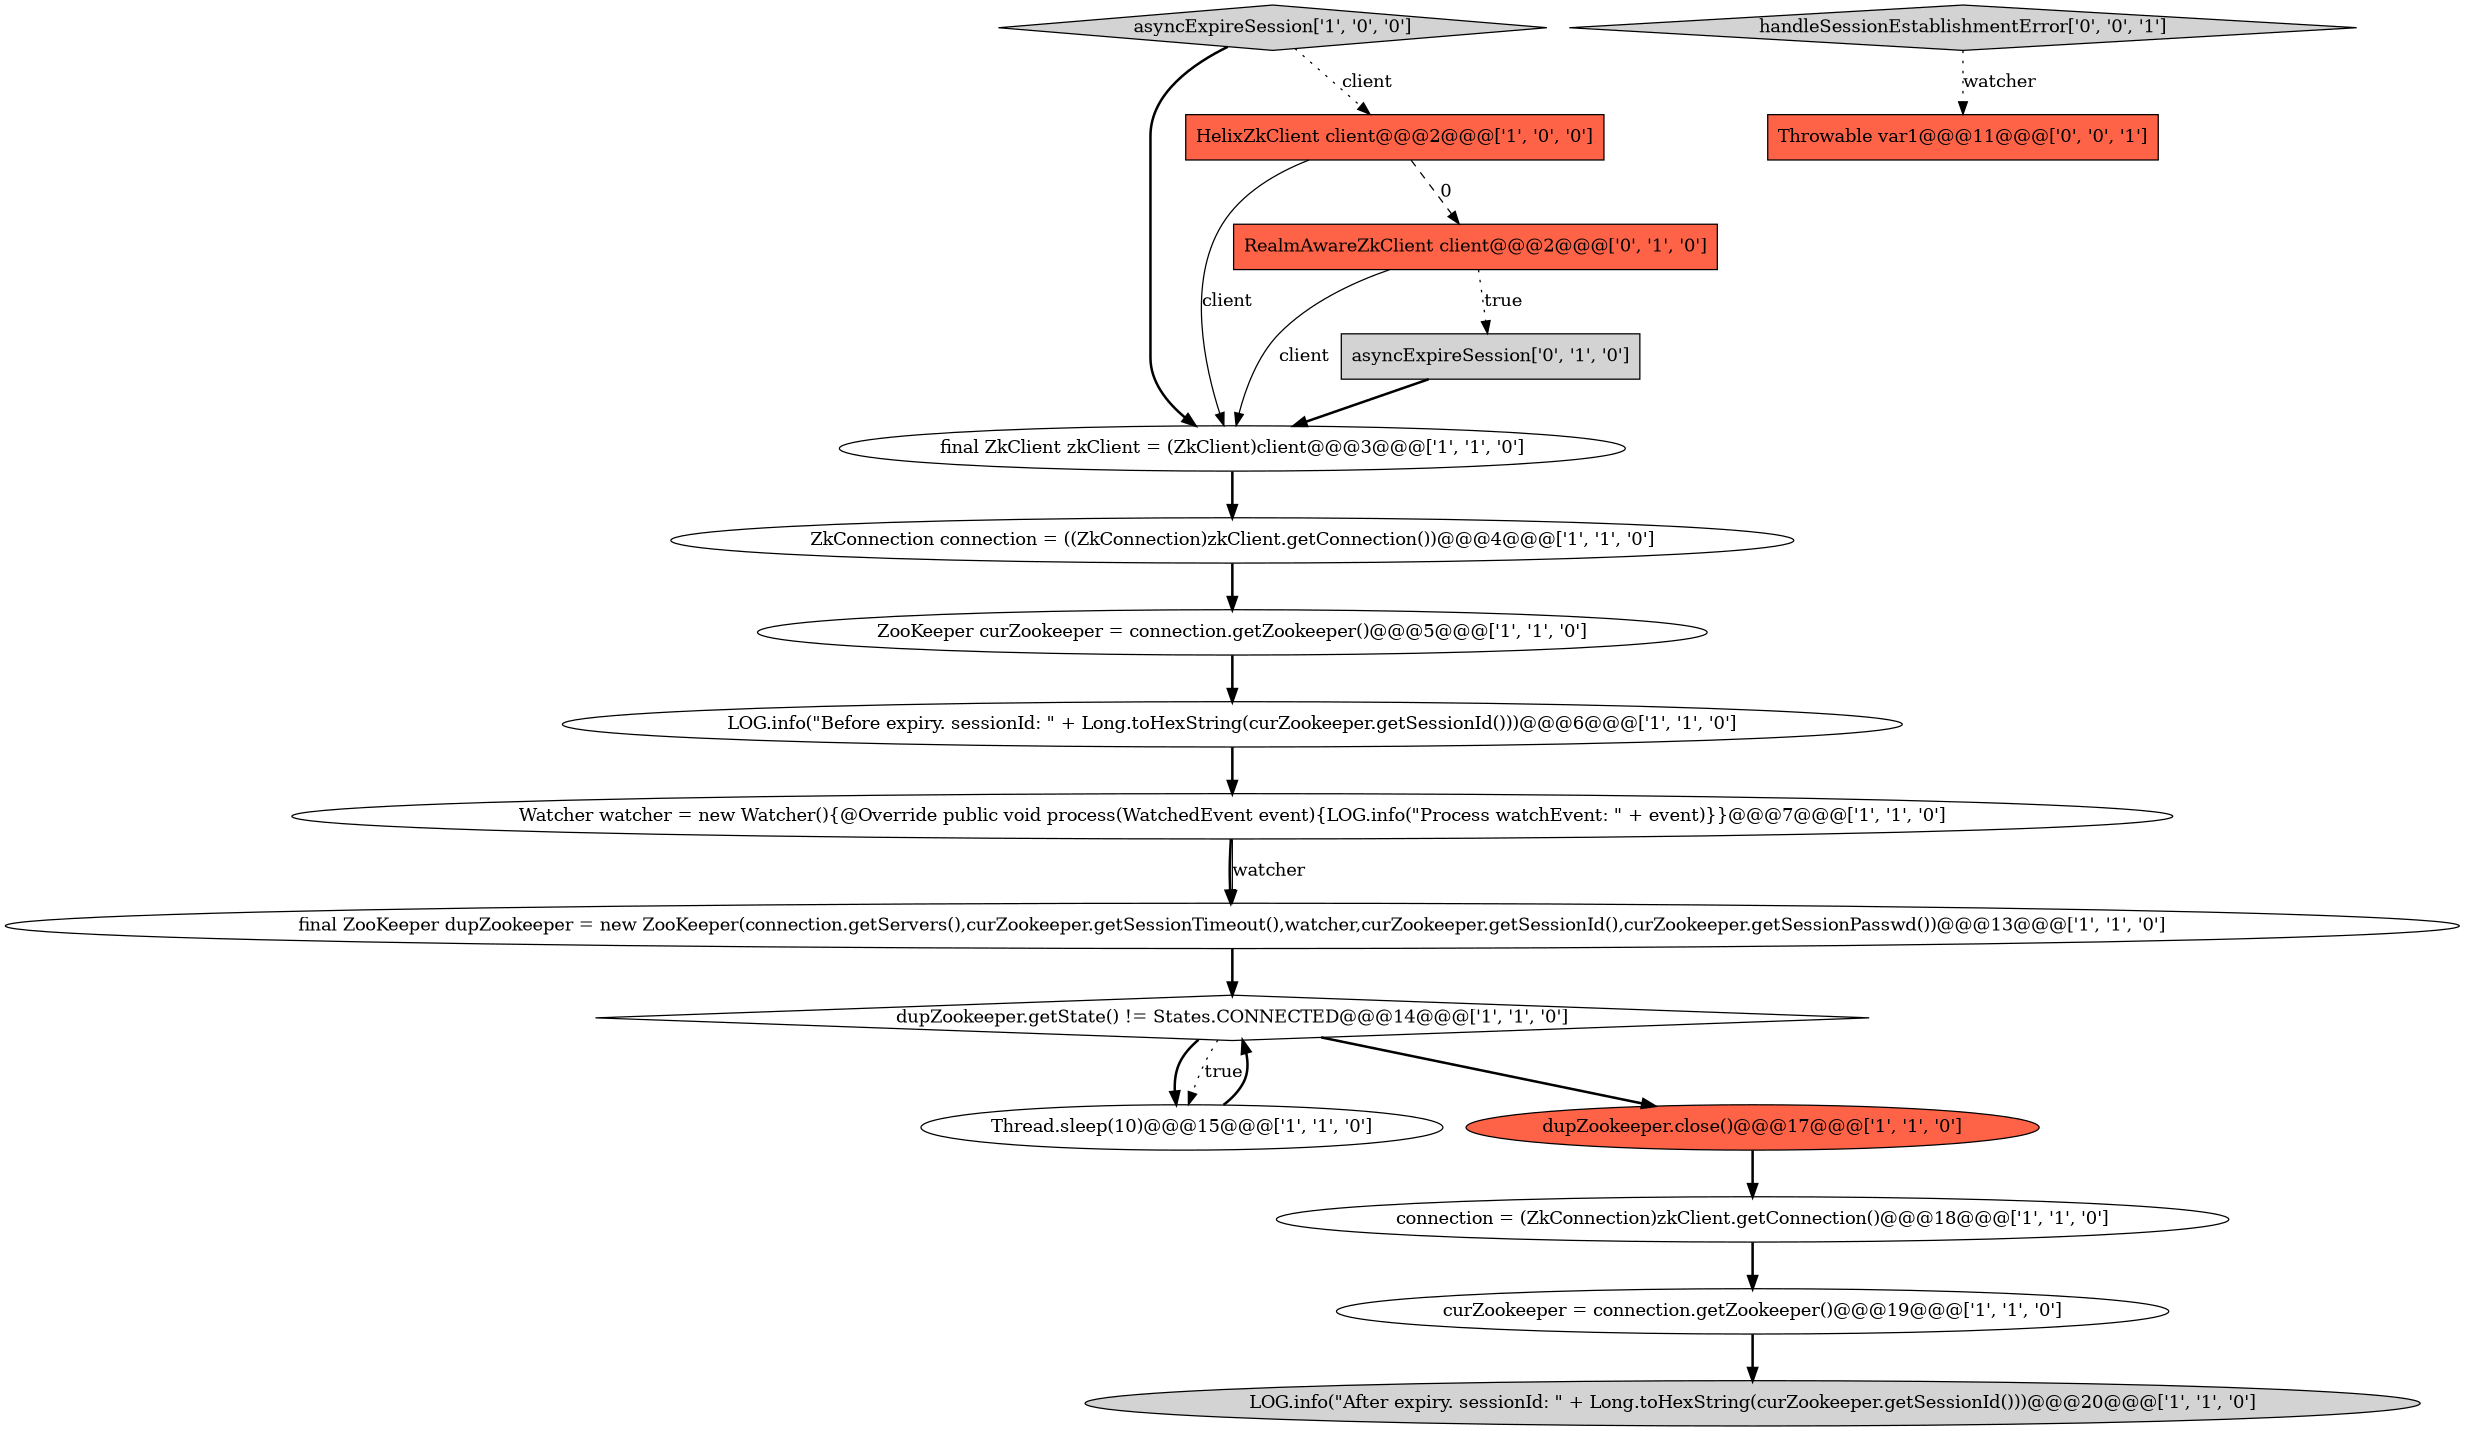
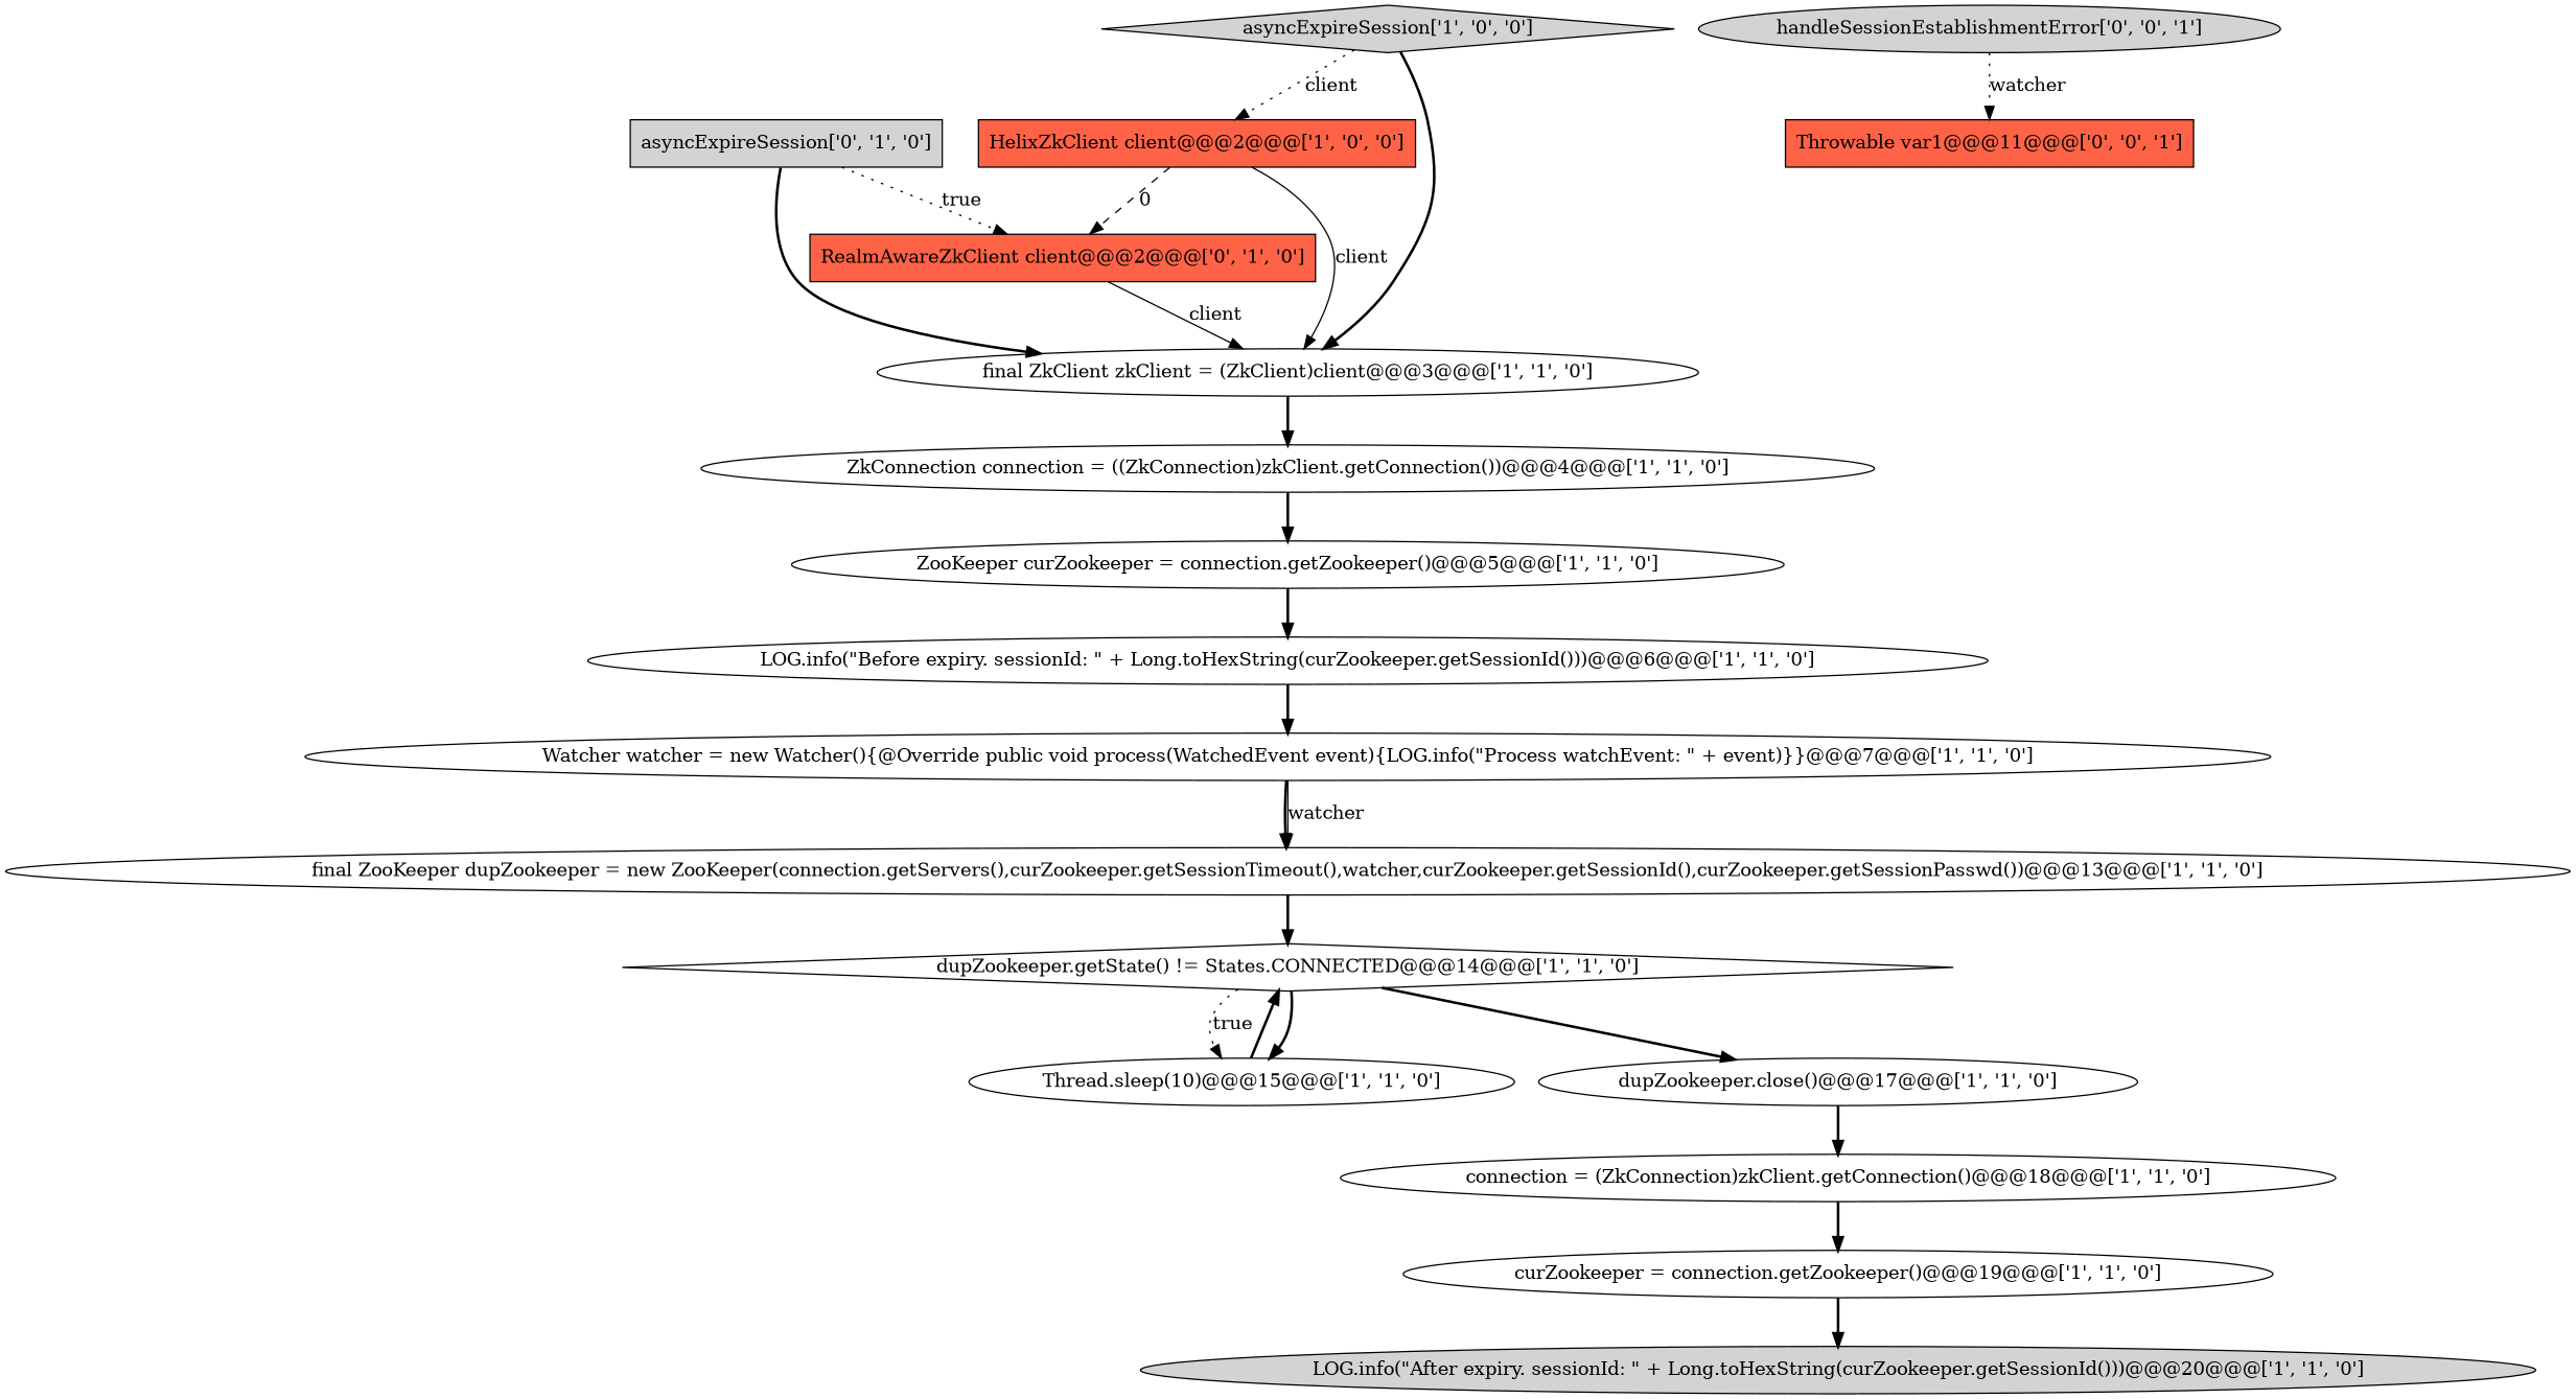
  digraph {
    node [fillcolor=white shape=ellipse style=filled]
    edge [style=bold]
    n1 [label="ZooKeeper curZookeeper = connection.getZookeeper()@@@5@@@['1', '1', '0']"]
    n2 [label="LOG.info(\"Before expiry. sessionId: \" + Long.toHexString(curZookeeper.getSessionId()))@@@6@@@['1', '1', '0']"]
    n3 [label="Watcher watcher = new Watcher(){@Override public void process(WatchedEvent event){LOG.info(\"Process watchEvent: \" + event)}}@@@7@@@['1', '1', '0']"]
    n4 [label="dupZookeeper.getState() != States.CONNECTED@@@14@@@['1', '1', '0']" shape=diamond]
    n5 [label="Thread.sleep(10)@@@15@@@['1', '1', '0']"]
-   n6 [fillcolor=tomato label="dupZookeeper.close()@@@17@@@['1', '1', '0']"]
+   n6 [label="dupZookeeper.close()@@@17@@@['1', '1', '0']"]
    n7 [label="connection = (ZkConnection)zkClient.getConnection()@@@18@@@['1', '1', '0']"]
    n8 [label="final ZooKeeper dupZookeeper = new ZooKeeper(connection.getServers(),curZookeeper.getSessionTimeout(),watcher,curZookeeper.getSessionId(),curZookeeper.getSessionPasswd())@@@13@@@['1', '1', '0']"]
    n9 [label="final ZkClient zkClient = (ZkClient)client@@@3@@@['1', '1', '0']"]
    n10 [label="ZkConnection connection = ((ZkConnection)zkClient.getConnection())@@@4@@@['1', '1', '0']"]
    n11 [fillcolor=lightgray label="LOG.info(\"After expiry. sessionId: \" + Long.toHexString(curZookeeper.getSessionId()))@@@20@@@['1', '1', '0']"]
    n12 [label="curZookeeper = connection.getZookeeper()@@@19@@@['1', '1', '0']"]
-   n13 [fillcolor=lightgray label="handleSessionEstablishmentError['0', '0', '1']" shape=diamond]
+   n13 [fillcolor=lightgray label="handleSessionEstablishmentError['0', '0', '1']"]
    n14 [fillcolor=tomato label="Throwable var1@@@11@@@['0', '0', '1']" shape=box]
    n15 [fillcolor=tomato label="RealmAwareZkClient client@@@2@@@['0', '1', '0']" shape=box]
    n16 [fillcolor=lightgray label="asyncExpireSession['0', '1', '0']" shape=box]
    n17 [fillcolor=tomato label="HelixZkClient client@@@2@@@['1', '0', '0']" shape=box]
    n18 [fillcolor=lightgray label="asyncExpireSession['1', '0', '0']" shape=diamond]
    n1 -> n2
    n2 -> n3
    n3 -> n8
    n3 -> n8 [label=watcher style=solid]
    n4 -> n5
    n4 -> n5 [label=true style=dotted]
    n4 -> n6
    n5 -> n4
    n6 -> n7
    n7 -> n12
    n8 -> n4
    n9 -> n10
    n10 -> n1
    n12 -> n11
    n13 -> n14 [label=watcher style=dotted]
    n15 -> n9 [label=client style=solid]
    n16 -> n9
-   n15 -> n16 [label=true style=dotted]
+   n16 -> n15 [label=true style=dotted]
    n17 -> n9 [label=client style=solid]
    n17 -> n15 [label=0 style=dashed]
    n18 -> n9
    n18 -> n17 [label=client style=dotted]
  }
